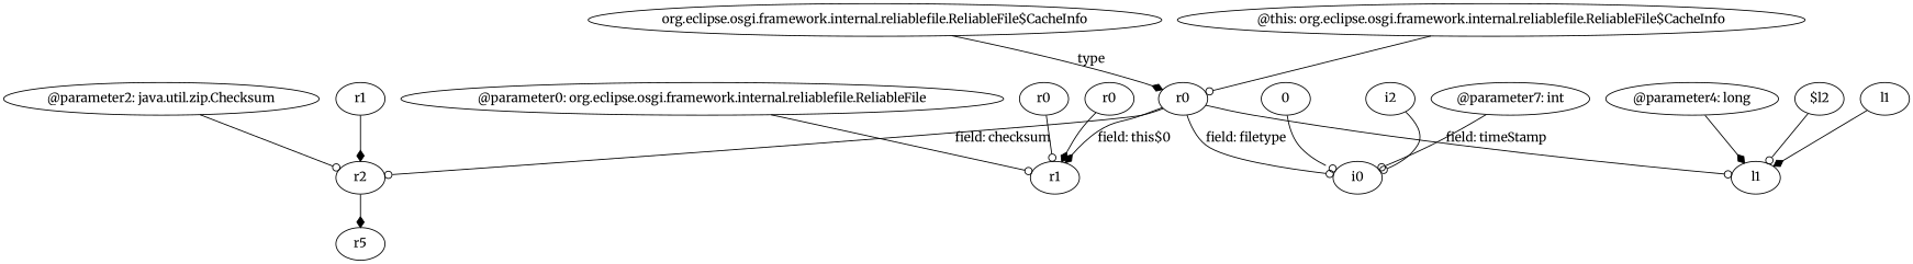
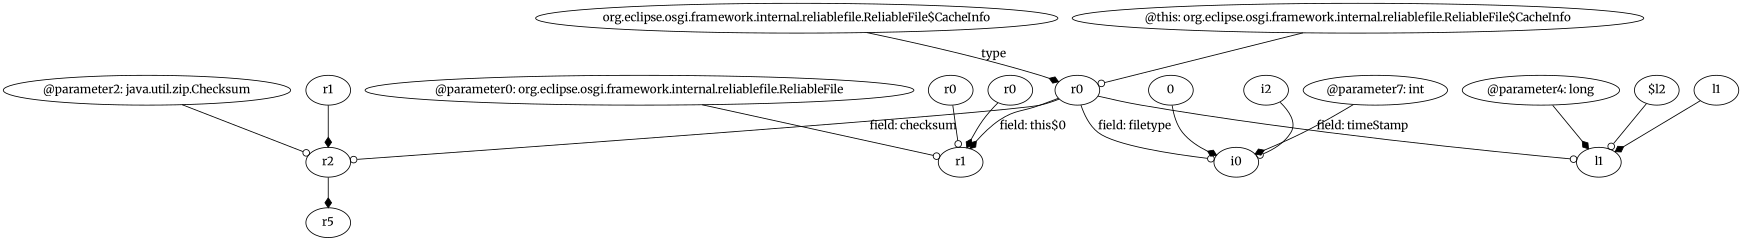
  digraph {
    fontname=Merriweather
    node [fontname=Merriweather]
    edge [arrowhead=odot fontname=Merriweather]
    n1 [label=r1]
    n2 [label=r2]
    n3 [label=r5]
    n4 [label="@parameter0: org.eclipse.osgi.framework.internal.reliablefile.ReliableFile"]
    n5 [label=r1]
    n6 [label=r0]
    n7 [label=0]
    n8 [label=i0]
    n9 [label=i2]
    n10 [label="org.eclipse.osgi.framework.internal.reliablefile.ReliableFile$CacheInfo"]
    n11 [label=r0]
    n12 [label=l1]
    n13 [label="@this: org.eclipse.osgi.framework.internal.reliablefile.ReliableFile$CacheInfo"]
    n14 [label="@parameter2: java.util.zip.Checksum"]
    n15 [label="@parameter7: int"]
    n16 [label="@parameter4: long"]
    n17 [label="$l2"]
    n18 [label=l1]
    n19 [label=r0]
    n1 -> n2 [arrowhead=diamond]
    n2 -> n3 [arrowhead=diamond]
    n4 -> n5
    n6 -> n5
-   n7 -> n8
+   n7 -> n8 [arrowhead=diamond]
    n9 -> n8
    n10 -> n11 [arrowhead=diamond label=type]
    n11 -> n2 [label="field: checksum"]
    n11 -> n5 [arrowhead=diamond label="field: this$0"]
    n11 -> n8 [label="field: filetype"]
    n11 -> n12 [label="field: timeStamp"]
    n13 -> n11
    n14 -> n2
-   n15 -> n8
+   n15 -> n8 [arrowhead=diamond]
    n16 -> n12 [arrowhead=diamond]
    n17 -> n12
    n18 -> n12 [arrowhead=diamond]
    n19 -> n5 [arrowhead=diamond]
  }
